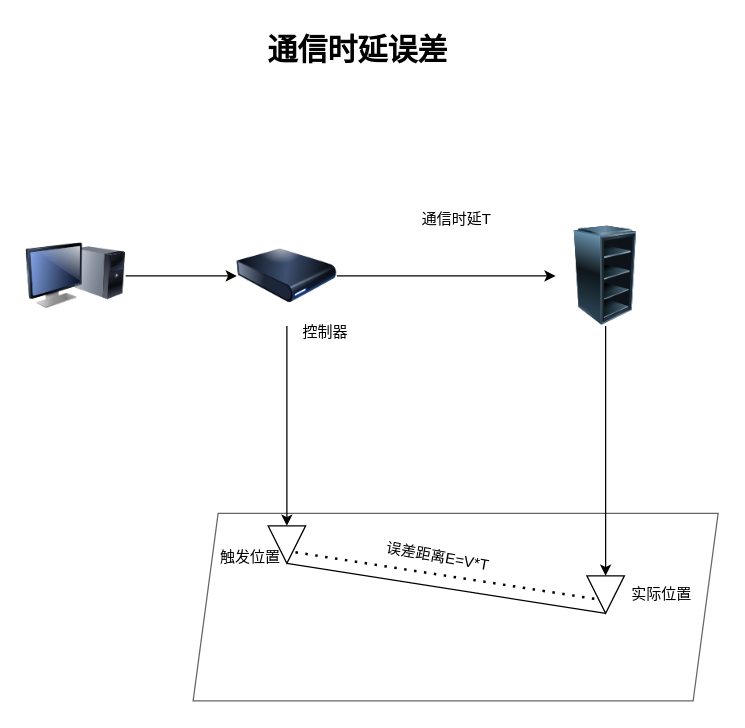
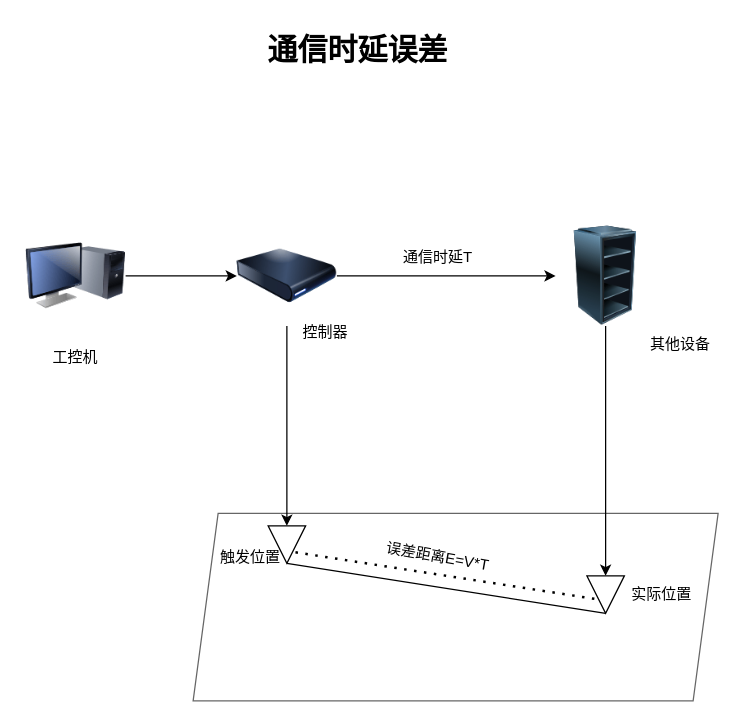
  <mxCell id="0" />
  <mxCell id="1" parent="0" />
  <mxCell id="2" value="" style="shape=parallelogram;perimeter=parallelogramPerimeter;whiteSpace=wrap;html=1;fixedSize=1;direction=east;opacity=60;" vertex="1" parent="1"><mxGeometry x="154" y="410" width="420" height="150" as="geometry" /></mxCell>
  <mxCell id="3" value="&lt;h1&gt;通信时延误差&lt;/h1&gt;" style="text;html=1;strokeColor=none;fillColor=none;spacing=5;spacingTop=-20;whiteSpace=wrap;overflow=hidden;rounded=0;" vertex="1" parent="1"><mxGeometry x="209" y="20" width="190" height="120" as="geometry" /></mxCell>
  <mxCell id="4" value="触发位置" style="text;html=1;strokeColor=none;fillColor=none;align=center;verticalAlign=middle;whiteSpace=wrap;rounded=0;" vertex="1" parent="1"><mxGeometry x="170" y="430" width="60" height="30" as="geometry" /></mxCell>
  <mxCell id="5" value="" style="triangle;whiteSpace=wrap;html=1;direction=south;" vertex="1" parent="1"><mxGeometry x="214" y="420" width="30" height="30" as="geometry" /></mxCell>
  <mxCell id="6" value="" style="endArrow=none;dashed=1;html=1;dashPattern=1 3;strokeWidth=2;rounded=0;entryX=0.629;entryY=0.695;entryDx=0;entryDy=0;exitX=0.705;exitY=0.271;exitDx=0;exitDy=0;exitPerimeter=0;entryPerimeter=0;" edge="1" parent="1" source="5" target="7"><mxGeometry width="50" height="50" relative="1" as="geometry"><mxPoint x="280" y="400" as="sourcePoint" /><mxPoint x="460" y="400" as="targetPoint" /></mxGeometry></mxCell>
  <mxCell id="7" value="" style="triangle;whiteSpace=wrap;html=1;direction=south;" vertex="1" parent="1"><mxGeometry x="469" y="460" width="30" height="30" as="geometry" /></mxCell>
  <mxCell id="8" style="edgeStyle=orthogonalEdgeStyle;rounded=0;orthogonalLoop=1;jettySize=auto;html=1;" edge="1" parent="1" source="9" target="12"><mxGeometry relative="1" as="geometry" /></mxCell>
  <mxCell id="9" value="" style="image;html=1;image=img/lib/clip_art/computers/Monitor_Tower_128x128.png" vertex="1" parent="1"><mxGeometry x="20" y="180" width="80" height="80" as="geometry" /></mxCell>
  <mxCell id="10" style="edgeStyle=orthogonalEdgeStyle;rounded=0;orthogonalLoop=1;jettySize=auto;html=1;" edge="1" parent="1" source="12" target="14"><mxGeometry relative="1" as="geometry"><mxPoint x="390" y="220" as="targetPoint" /></mxGeometry></mxCell>
  <mxCell id="11" style="edgeStyle=orthogonalEdgeStyle;rounded=0;orthogonalLoop=1;jettySize=auto;html=1;" edge="1" parent="1" source="12" target="5"><mxGeometry relative="1" as="geometry" /></mxCell>
  <mxCell id="12" value="" style="image;html=1;image=img/lib/clip_art/computers/Harddrive_128x128.png" vertex="1" parent="1"><mxGeometry x="189" y="180" width="80" height="80" as="geometry" /></mxCell>
  <mxCell id="13" style="edgeStyle=orthogonalEdgeStyle;rounded=0;orthogonalLoop=1;jettySize=auto;html=1;" edge="1" parent="1" source="14" target="7"><mxGeometry relative="1" as="geometry" /></mxCell>
  <mxCell id="14" value="" style="image;html=1;image=img/lib/clip_art/computers/Server_Rack_Empty_128x128.png" vertex="1" parent="1"><mxGeometry x="444" y="180" width="80" height="80" as="geometry" /></mxCell>
+ <mxCell id="15" value="工控机" style="text;html=1;strokeColor=none;fillColor=none;align=center;verticalAlign=middle;whiteSpace=wrap;rounded=0;" vertex="1" parent="1"><mxGeometry x="30" y="270" width="60" height="30" as="geometry" /></mxCell>
  <mxCell id="16" value="控制器" style="text;html=1;strokeColor=none;fillColor=none;align=center;verticalAlign=middle;whiteSpace=wrap;rounded=0;" vertex="1" parent="1"><mxGeometry x="230" y="250" width="60" height="30" as="geometry" /></mxCell>
- <mxCell id="18" value="通信时延T" style="text;html=1;strokeColor=none;fillColor=none;align=center;verticalAlign=middle;whiteSpace=wrap;rounded=0;" vertex="1" parent="1"><mxGeometry x="335" y="160" width="60" height="30" as="geometry" /></mxCell>
+ <mxCell id="17" value="其他设备" style="text;html=1;strokeColor=none;fillColor=none;align=center;verticalAlign=middle;whiteSpace=wrap;rounded=0;" vertex="1" parent="1"><mxGeometry x="514" y="260" width="60" height="30" as="geometry" /></mxCell>
+ <mxCell id="18" value="通信时延T" style="text;html=1;strokeColor=none;fillColor=none;align=center;verticalAlign=middle;whiteSpace=wrap;rounded=0;" vertex="1" parent="1"><mxGeometry x="320" y="190" width="60" height="30" as="geometry" /></mxCell>
  <mxCell id="19" value="误差距离E=V*T" style="text;html=1;strokeColor=none;fillColor=none;align=center;verticalAlign=middle;whiteSpace=wrap;rounded=0;rotation=10;" vertex="1" parent="1"><mxGeometry x="300" y="430" width="100" height="30" as="geometry" /></mxCell>
  <mxCell id="20" value="实际位置" style="text;html=1;strokeColor=none;fillColor=none;align=center;verticalAlign=middle;whiteSpace=wrap;rounded=0;" vertex="1" parent="1"><mxGeometry x="499" y="460" width="60" height="30" as="geometry" /></mxCell>
  <mxCell id="21" value="" style="endArrow=none;html=1;rounded=0;exitX=1;exitY=0.5;exitDx=0;exitDy=0;entryX=1;entryY=0.5;entryDx=0;entryDy=0;" edge="1" parent="1" source="5" target="7"><mxGeometry width="50" height="50" relative="1" as="geometry"><mxPoint x="304" y="450" as="sourcePoint" /><mxPoint x="354" y="500" as="targetPoint" /></mxGeometry></mxCell>
